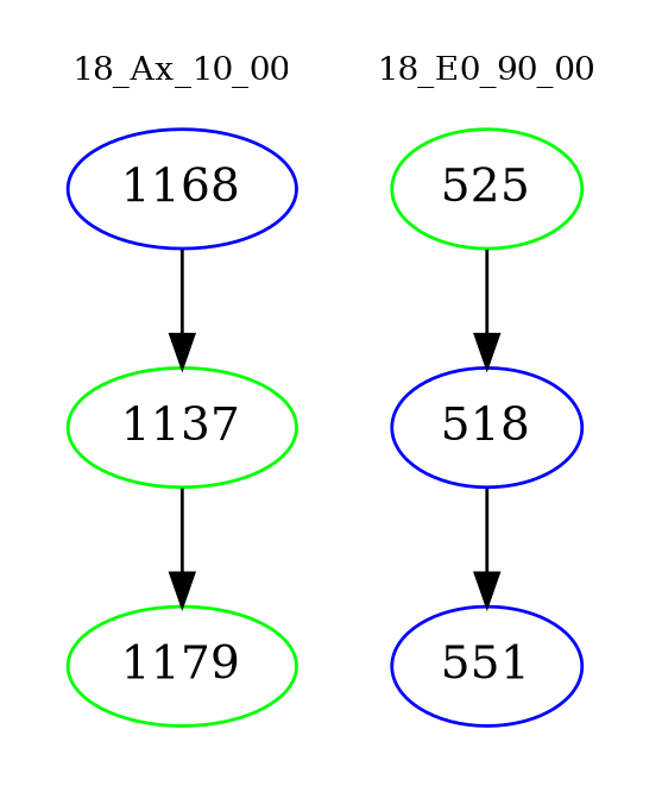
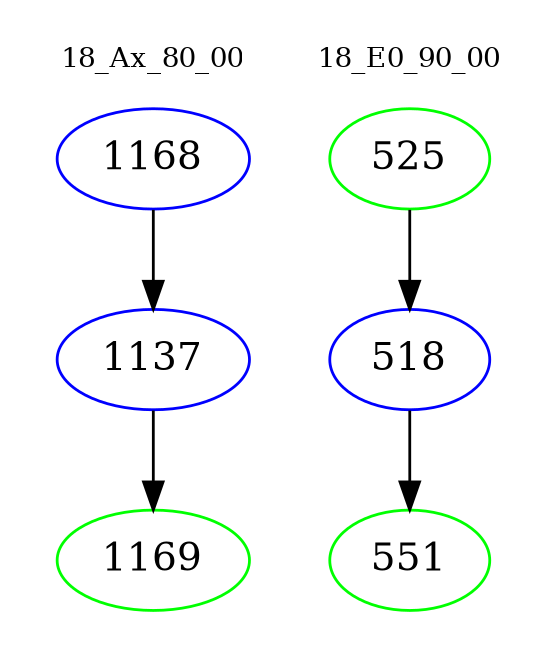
  digraph {
    node [color=blue]
    edge [color=black]
    n1 [label=1168]
-   n2 [color=green label=1137]
-   n3 [color=green label=1179]
+   n2 [label=1137]
+   n3 [color=green label=1169]
    n4 [color=green label=525]
    n5 [label=518]
-   n6 [label=551]
+   n6 [color=green label=551]
    subgraph cluster_1 {
      color=white
      fontsize=10
-     label="18_Ax_10_00"
+     label="18_Ax_80_00"
      n1
      n2
      n3
    }
    subgraph cluster_2 {
      color=white
      fontsize=10
      label="18_E0_90_00"
      n4
      n5
      n6
    }
    n1 -> n2
    n2 -> n3
    n4 -> n5
    n5 -> n6
  }
